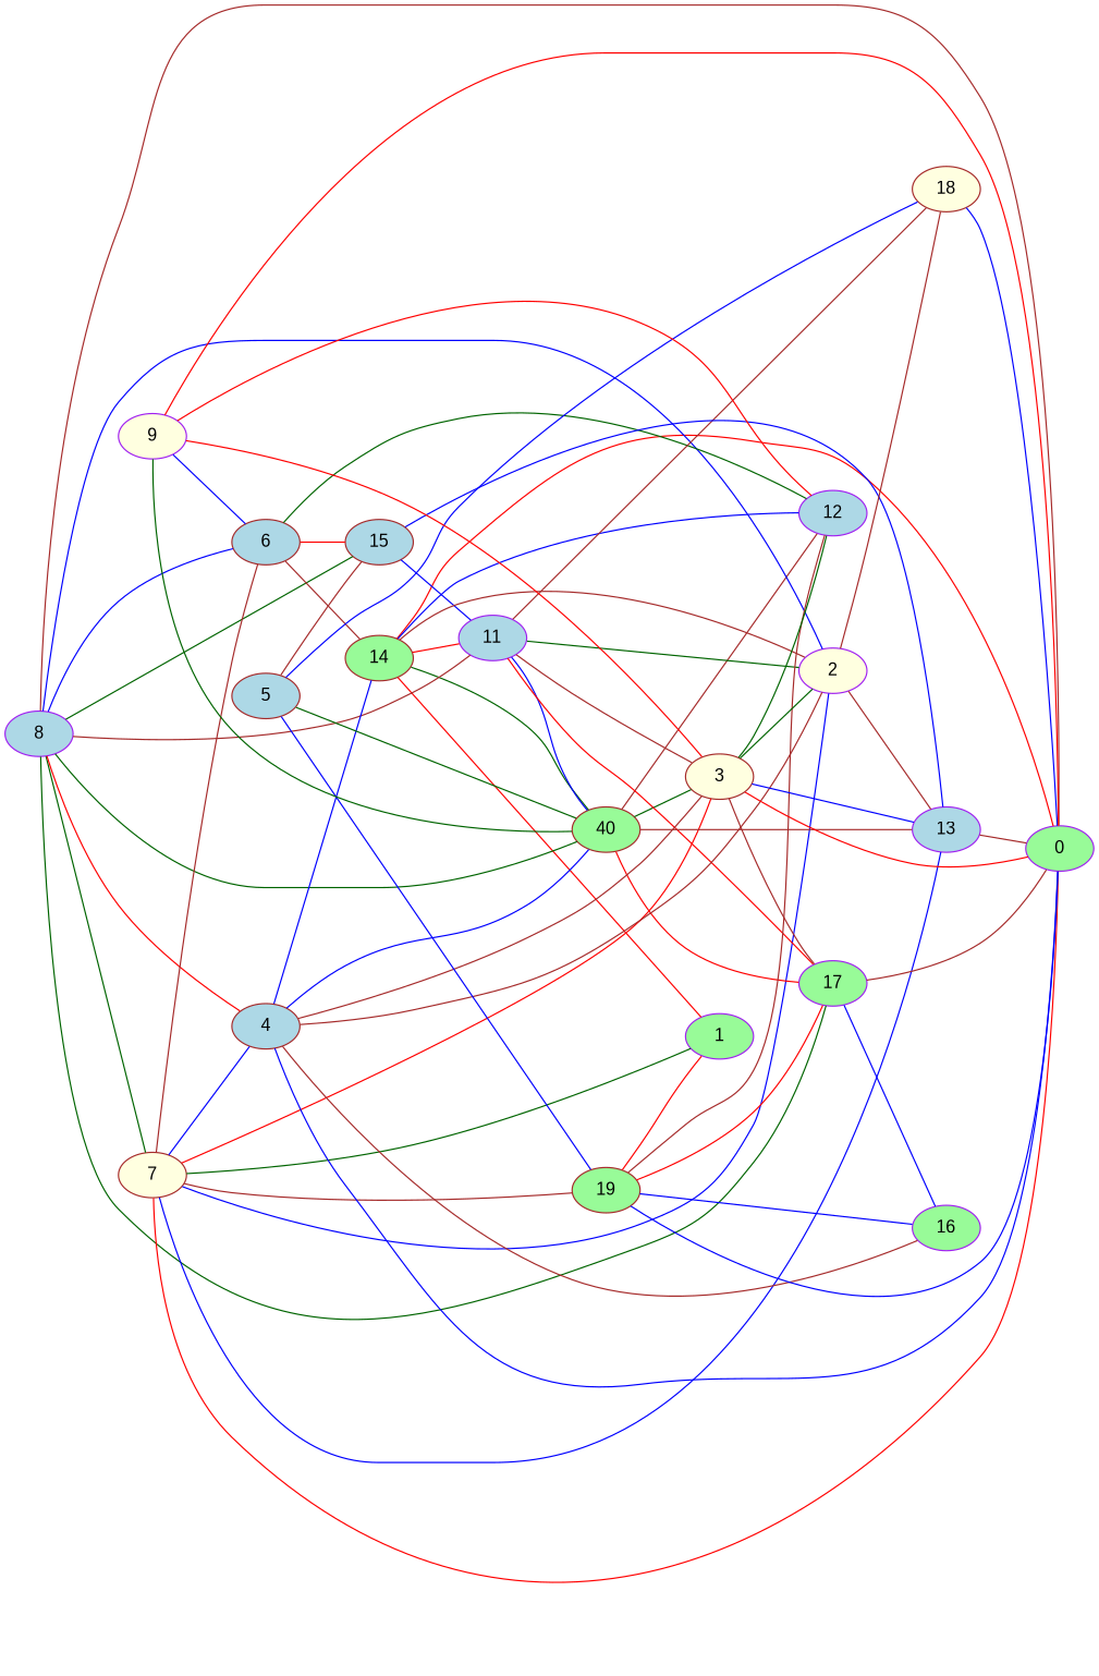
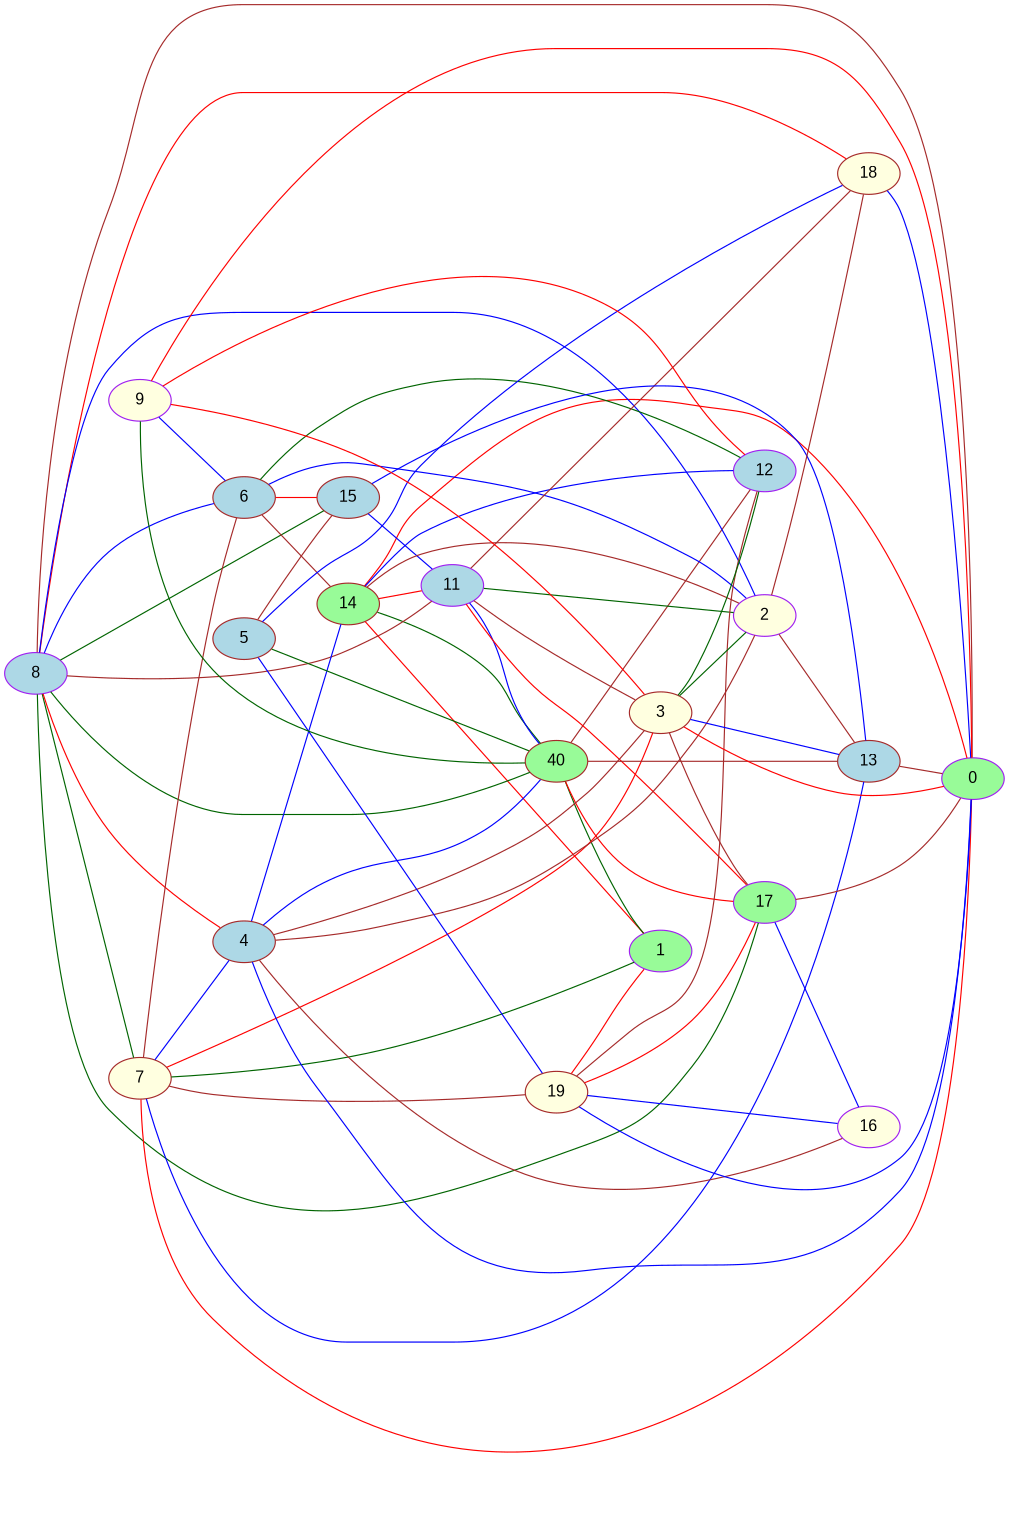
  digraph {
    fontname="Liberation Sans"
    rankdir=LR
    node [color=brown fillcolor=lightblue fontname="Liberation Sans" style=filled]
    edge [color=blue dir=none fontname="Liberation Sans"]
    14 [fillcolor=palegreen]
    0 [color=purple fillcolor=palegreen]
    11 [color=purple]
    1 [color=purple fillcolor=palegreen]
    n5 [fillcolor=palegreen label=40]
    12 [color=purple]
    8 [color=purple]
    6
    18 [fillcolor=lightyellow]
    15
    7 [fillcolor=lightyellow]
    17 [color=purple fillcolor=palegreen]
    2 [color=purple fillcolor=lightyellow]
    4
-   13 [color=purple]
-   19 [fillcolor=palegreen]
+   13
+   19 [fillcolor=lightyellow]
    3 [fillcolor=lightyellow]
-   16 [color=purple fillcolor=palegreen]
+   16 [color=purple fillcolor=lightyellow]
    5
    9 [color=purple fillcolor=lightyellow]
    subgraph sub_1 {
      14
      0
      11
      1
      n5
      12
      8
      6
      18
      15
      7
      17
      2
      4
      13
      19
      3
      16
      5
      9
    }
    14 -> 0 [color=red]
    14 -> 11 [color=red]
    14 -> 1 [color=red]
    14 -> n5 [color=darkgreen]
    14 -> 12
    11 -> n5
-   n5 -> 3 [color=darkgreen]
+   n5 -> 1 [color=darkgreen]
    12 -> n5 [color=brown]
    8 -> 0 [color=brown]
    8 -> 11 [color=brown]
    8 -> n5 [color=darkgreen]
    8 -> 6
+   8 -> 18 [color=red]
    8 -> 15 [color=darkgreen]
    8 -> 7 [color=darkgreen]
    8 -> 17 [color=darkgreen]
    8 -> 2
    8 -> 4 [color=red]
    6 -> 14 [color=brown]
    6 -> 12 [color=darkgreen]
    6 -> 15 [color=red]
    18 -> 0
    18 -> 11 [color=brown]
    15 -> 11
    15 -> 13
    7 -> 0 [color=red]
    7 -> 1 [color=darkgreen]
    7 -> 6 [color=brown]
-   7 -> 2
+   6 -> 2
    7 -> 4
    7 -> 13
    7 -> 19 [color=brown]
    7 -> 3 [color=red]
    17 -> 0 [color=brown]
    17 -> 11 [color=red]
    17 -> n5 [color=red]
    17 -> 16
    2 -> 14 [color=brown]
    2 -> 11 [color=darkgreen]
    2 -> 18 [color=brown]
    2 -> 13 [color=brown]
    4 -> 14
    4 -> 0
    4 -> n5
    4 -> 2 [color=brown]
    4 -> 3 [color=brown]
    4 -> 16 [color=brown]
    13 -> 0 [color=brown]
    13 -> n5 [color=brown]
    19 -> 0
    19 -> 1 [color=red]
    19 -> 12 [color=brown]
    19 -> 17 [color=red]
    19 -> 16
    3 -> 0 [color=red]
    3 -> 11 [color=brown]
    3 -> 12 [color=darkgreen]
    3 -> 17 [color=brown]
    3 -> 2 [color=darkgreen]
    3 -> 13
    5 -> n5 [color=darkgreen]
    5 -> 18
    5 -> 15 [color=brown]
    5 -> 19
    9 -> 0 [color=red]
    9 -> n5 [color=darkgreen]
    9 -> 12 [color=red]
    9 -> 6
    9 -> 3 [color=red]
  }
